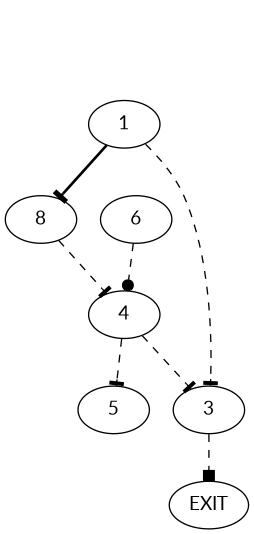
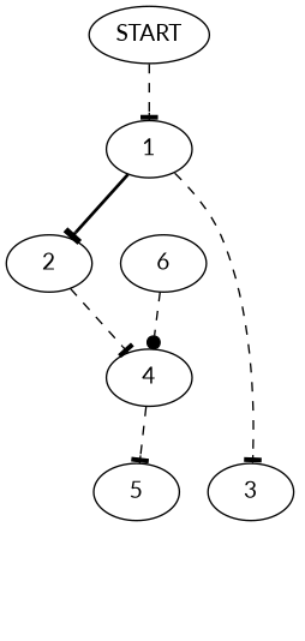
  digraph {
    fontname=Lato
    node [fontname=Lato]
    edge [arrowhead=tee fontname=Lato style=dashed]
+   n1 [label=START]
    1
-   2 [label=8]
+   2
    3
-   n5 [label=EXIT]
    4
    5
    6
+   n1 -> 1
    1 -> 2 [style=bold]
    1 -> 3
    2 -> 4
-   3 -> n5 [arrowhead=box]
-   4 -> 3
    4 -> 5
    6 -> 4 [arrowhead=dot]
  }
